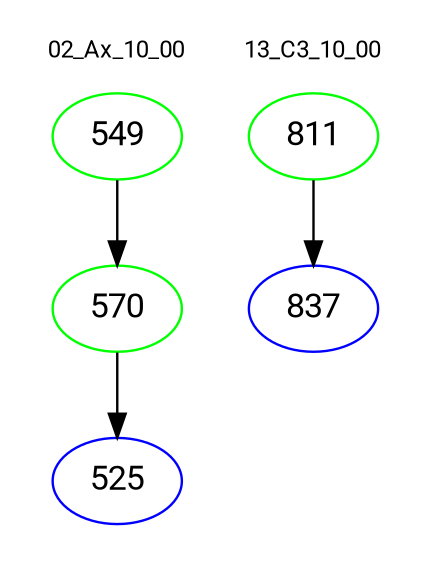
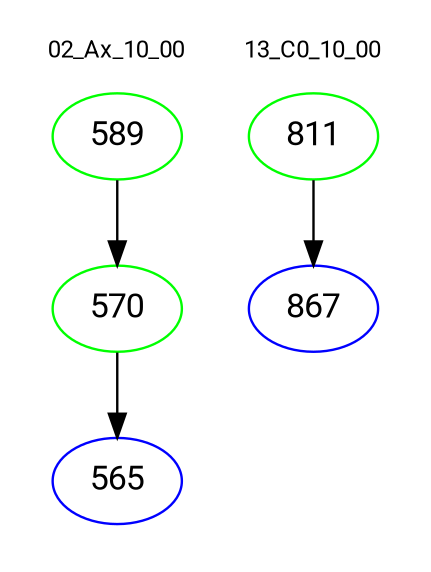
  digraph {
    fontname=Roboto
    node [color=green fontname=Roboto]
    edge [color=black fontname=Roboto]
-   n1 [label=549]
+   n1 [label=589]
    n2 [label=570]
-   n3 [color=blue label=525]
+   n3 [color=blue label=565]
    n4 [label=811]
-   n5 [color=blue label=837]
+   n5 [color=blue label=867]
    subgraph cluster_1 {
      color=white
      fontsize=10
      label="02_Ax_10_00"
      n1
      n2
      n3
    }
    subgraph cluster_2 {
      color=white
      fontsize=10
-     label="13_C3_10_00"
+     label="13_C0_10_00"
      n4
      n5
    }
    n1 -> n2
    n2 -> n3
    n4 -> n5
  }
